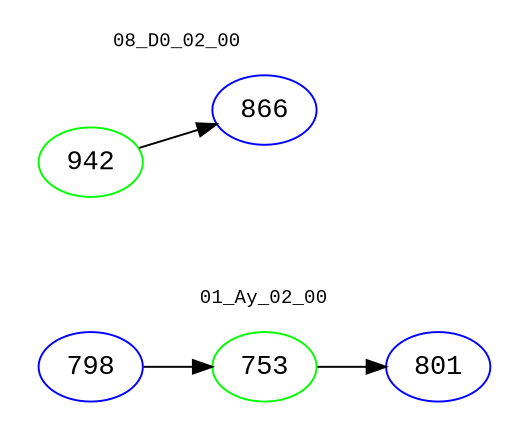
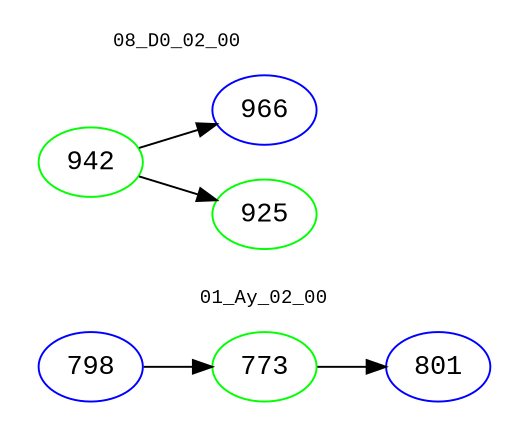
  digraph {
    fontname="Liberation Mono"
    rankdir=LR
    node [color=blue fontname="Liberation Mono"]
    edge [color=black fontname="Liberation Mono"]
    n1 [label=798]
-   n2 [color=green label=753]
+   n2 [color=green label=773]
    n3 [label=801]
    n4 [color=green label=942]
-   n6 [label=866]
+   n5 [color=green label=925]
+   n6 [label=966]
    subgraph cluster_1 {
      color=white
      fontsize=10
      label="01_Ay_02_00"
      n1
      n2
      n3
    }
    subgraph cluster_2 {
      color=white
      fontsize=10
      label="08_D0_02_00"
      n4
+     n5
      n6
    }
    n1 -> n2
    n2 -> n3
+   n4 -> n5
    n4 -> n6
  }
